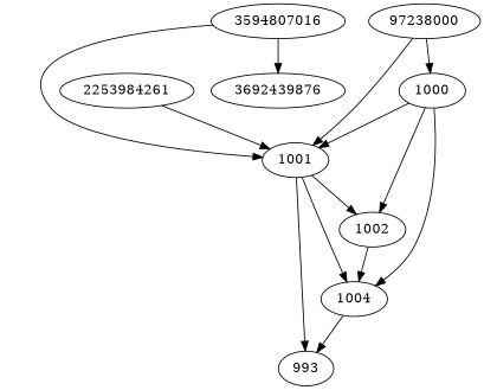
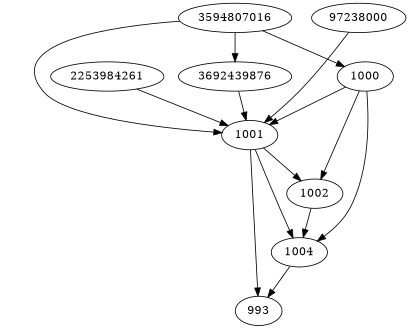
  strict digraph {
    n1 [label=3692439876]
    1001
    1002
    1004
    993
    2253984261
    1000
    3594807016
    n9 [label=97238000]
+   n1 -> 1001
    1001 -> 1002
    1001 -> 1004
    1001 -> 993
    1002 -> 1004
    1004 -> 993
    2253984261 -> 1001
    1000 -> 1001
    1000 -> 1002
    1000 -> 1004
    3594807016 -> n1
    3594807016 -> 1001
    n9 -> 1001
-   n9 -> 1000
+   3594807016 -> 1000
  }
